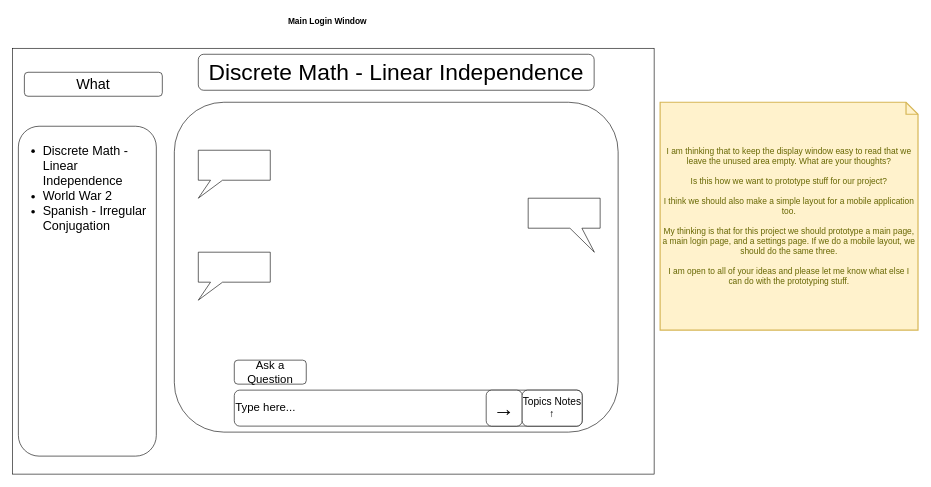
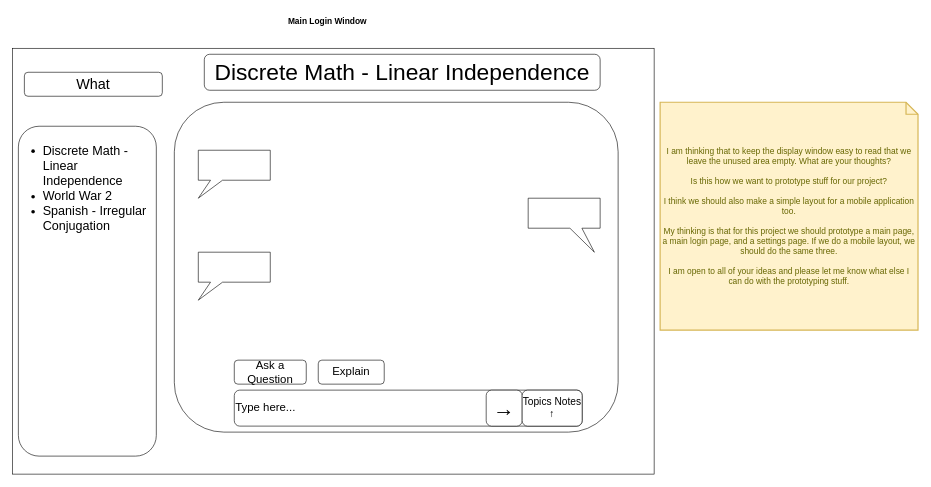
  <mxCell id="0" />
  <mxCell id="1" parent="0" />
  <mxCell id="2" value="" style="rounded=0;whiteSpace=wrap;html=1;" parent="1" vertex="1"><mxGeometry x="20" y="80" width="1070" height="710" as="geometry" /></mxCell>
  <mxCell id="3" value="&lt;b&gt;&lt;font style=&quot;font-size: 14px;&quot;&gt;Main Login Window&lt;/font&gt;&lt;/b&gt;" style="text;html=1;strokeColor=none;fillColor=none;align=center;verticalAlign=middle;whiteSpace=wrap;rounded=0;" parent="1" vertex="1"><mxGeometry x="467.5" y="20" width="155" height="30" as="geometry" /></mxCell>
- <mxCell id="4" value="&lt;span style=&quot;font-size: 38px;&quot;&gt;Discrete Math - Linear Independence&lt;br&gt;&lt;/span&gt;" style="rounded=1;whiteSpace=wrap;html=1;" parent="1" vertex="1"><mxGeometry x="330" y="90" width="660" height="60" as="geometry" /></mxCell>
+ <mxCell id="4" value="&lt;span style=&quot;font-size: 38px;&quot;&gt;Discrete Math - Linear Independence&lt;br&gt;&lt;/span&gt;" style="rounded=1;whiteSpace=wrap;html=1;" parent="1" vertex="1"><mxGeometry x="340" y="90" width="660" height="60" as="geometry" /></mxCell>
  <mxCell id="5" value="&lt;span style=&quot;font-size: 24px;&quot;&gt;What&lt;/span&gt;" style="rounded=1;whiteSpace=wrap;html=1;" parent="1" vertex="1"><mxGeometry x="40" y="120" width="230" height="40" as="geometry" /></mxCell>
  <mxCell id="6" value="" style="rounded=1;whiteSpace=wrap;html=1;" parent="1" vertex="1"><mxGeometry x="290" y="170" width="740" height="550" as="geometry" /></mxCell>
  <mxCell id="7" value="&lt;font style=&quot;font-size: 19px;&quot;&gt;Type here...&lt;/font&gt;" style="rounded=1;whiteSpace=wrap;html=1;align=left;" parent="1" vertex="1"><mxGeometry x="390" y="650" width="580" height="60" as="geometry" /></mxCell>
  <mxCell id="8" value="I am thinking that to keep the display window easy to read that we leave the unused area empty. What are your thoughts?&lt;br&gt;&lt;br&gt;Is this how we want to prototype stuff for our project?&lt;br&gt;&lt;br&gt;I think we should also make a simple layout for a mobile application too.&lt;br&gt;&lt;br&gt;My thinking is that for this project we should prototype a main page, a main login page, and a settings page. If we do a mobile layout, we should do the same three.&lt;br&gt;&lt;br&gt;I am open to all of your ideas and please let me know what else I can do with the prototyping stuff." style="shape=note;strokeWidth=2;fontSize=14;size=20;whiteSpace=wrap;html=1;fillColor=#fff2cc;strokeColor=#d6b656;fontColor=#666600;" parent="1" vertex="1"><mxGeometry x="1100" y="170" width="430" height="380" as="geometry" /></mxCell>
  <mxCell id="9" value="&lt;ul style=&quot;font-size: 21px;&quot;&gt;&lt;li style=&quot;text-align: left;&quot;&gt;&lt;span style=&quot;background-color: initial;&quot;&gt;Discrete Math - Linear Independence&lt;/span&gt;&lt;/li&gt;&lt;li style=&quot;text-align: left;&quot;&gt;&lt;span style=&quot;background-color: initial;&quot;&gt;World War 2&lt;/span&gt;&lt;/li&gt;&lt;li style=&quot;text-align: left;&quot;&gt;&lt;span style=&quot;background-color: initial;&quot;&gt;Spanish - Irregular Conjugation&lt;/span&gt;&lt;/li&gt;&lt;/ul&gt;" style="rounded=1;whiteSpace=wrap;html=1;verticalAlign=top;" parent="1" vertex="1"><mxGeometry x="30" y="210" width="230" height="550" as="geometry" /></mxCell>
  <mxCell id="10" value="&lt;font style=&quot;font-size: 19px;&quot;&gt;Ask a Question&lt;/font&gt;" style="rounded=1;whiteSpace=wrap;html=1;" parent="1" vertex="1"><mxGeometry x="390" y="600" width="120" height="40" as="geometry" /></mxCell>
+ <mxCell id="11" value="&lt;font style=&quot;font-size: 19px;&quot;&gt;Explain&lt;/font&gt;" style="rounded=1;whiteSpace=wrap;html=1;" parent="1" vertex="1"><mxGeometry x="530" y="600" width="110" height="40" as="geometry" /></mxCell>
  <mxCell id="12" value="&lt;font style=&quot;font-size: 36px;&quot;&gt;→&lt;/font&gt;" style="rounded=1;whiteSpace=wrap;html=1;" parent="1" vertex="1"><mxGeometry x="810" y="650" width="60" height="60" as="geometry" /></mxCell>
  <mxCell id="13" value="&lt;font style=&quot;font-size: 17px;&quot;&gt;Topics Notes ↑&lt;br&gt;&lt;/font&gt;" style="rounded=1;whiteSpace=wrap;html=1;" parent="1" vertex="1"><mxGeometry x="870" y="650" width="100" height="60" as="geometry" /></mxCell>
  <mxCell id="14" value="" style="shape=callout;whiteSpace=wrap;html=1;perimeter=calloutPerimeter;size=30;position=0.17;position2=0;" parent="1" vertex="1"><mxGeometry x="330" y="420" width="120" height="80" as="geometry" /></mxCell>
  <mxCell id="15" value="" style="shape=callout;whiteSpace=wrap;html=1;perimeter=calloutPerimeter;size=30;position=0.17;position2=0;" parent="1" vertex="1"><mxGeometry x="330" y="250" width="120" height="80" as="geometry" /></mxCell>
  <mxCell id="16" value="" style="shape=callout;whiteSpace=wrap;html=1;perimeter=calloutPerimeter;size=40;position=0.58;position2=0.92;base=20;" parent="1" vertex="1"><mxGeometry x="880" y="330" width="120" height="90" as="geometry" /></mxCell>
